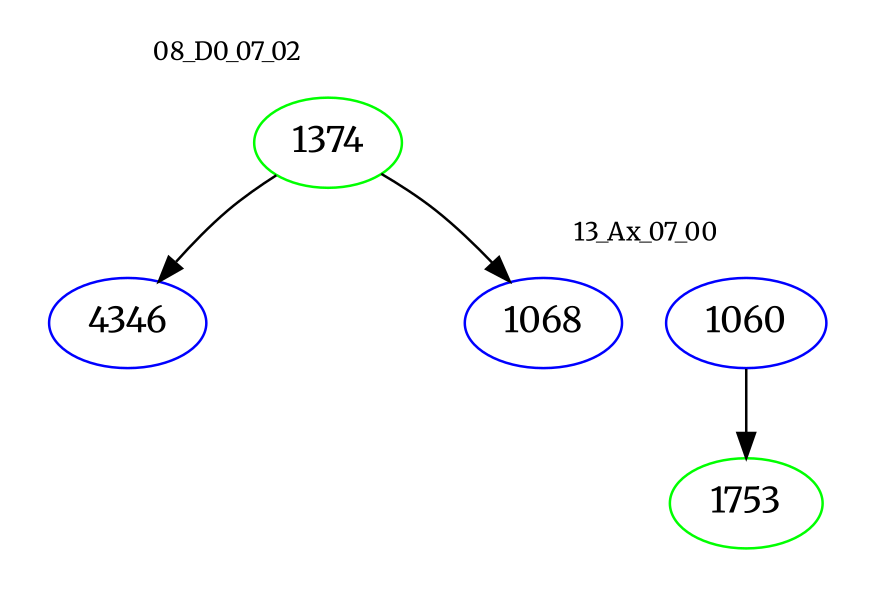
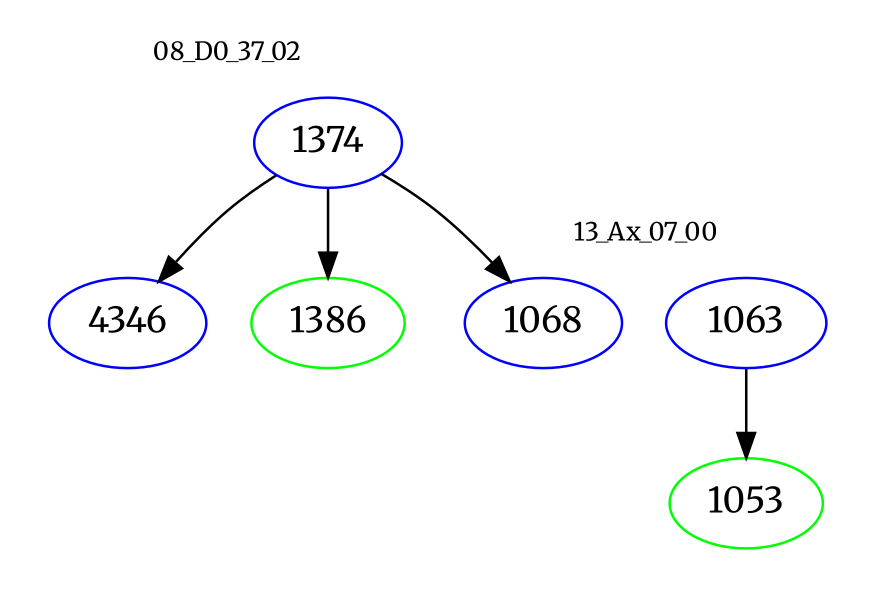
  digraph {
    fontname=Merriweather
    node [color=blue fontname=Merriweather]
    edge [color=black fontname=Merriweather]
-   n1 [label=1060]
-   n2 [color=green label=1753]
+   n1 [label=1063]
+   n2 [color=green label=1053]
    n3 [label=1068]
-   n4 [color=green label=1374]
+   n4 [label=1374]
    n5 [label=4346]
+   n6 [color=green label=1386]
    subgraph cluster_1 {
      color=white
      fontsize=10
      label="13_Ax_07_00"
      n1
      n2
      n3
    }
    subgraph cluster_2 {
      color=white
      fontsize=10
-     label="08_D0_07_02"
+     label="08_D0_37_02"
      n4
      n5
+     n6
    }
    n1 -> n2
    n4 -> n3
    n4 -> n5
+   n4 -> n6
  }
